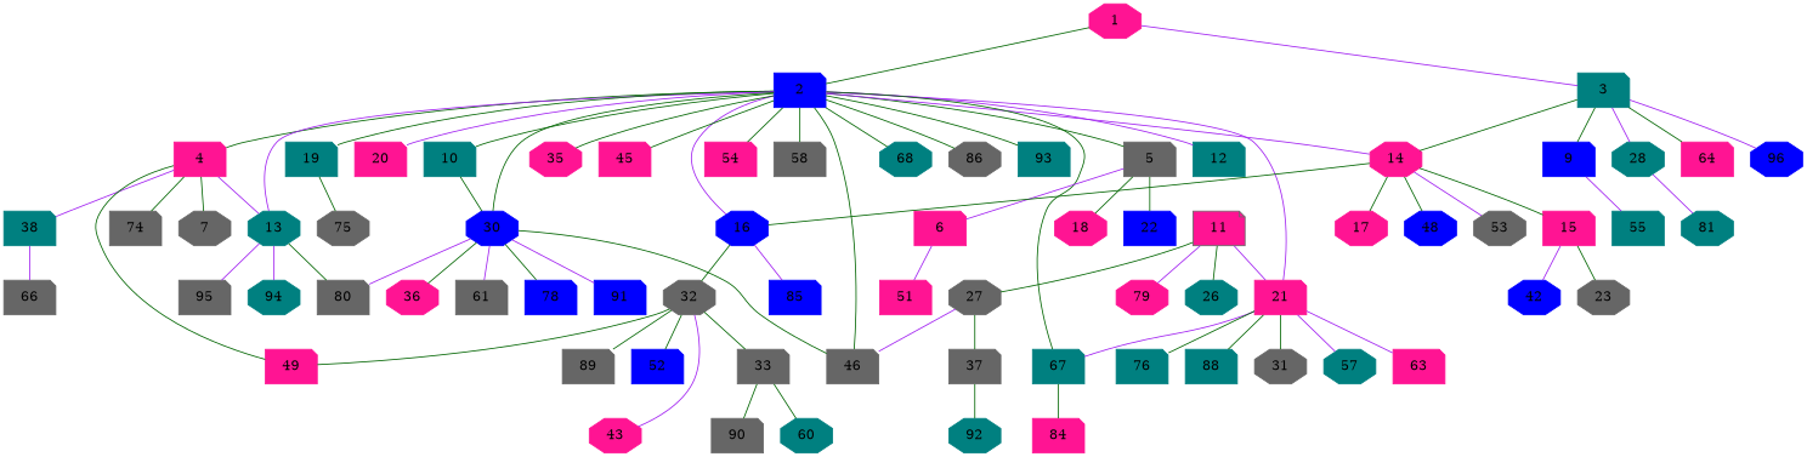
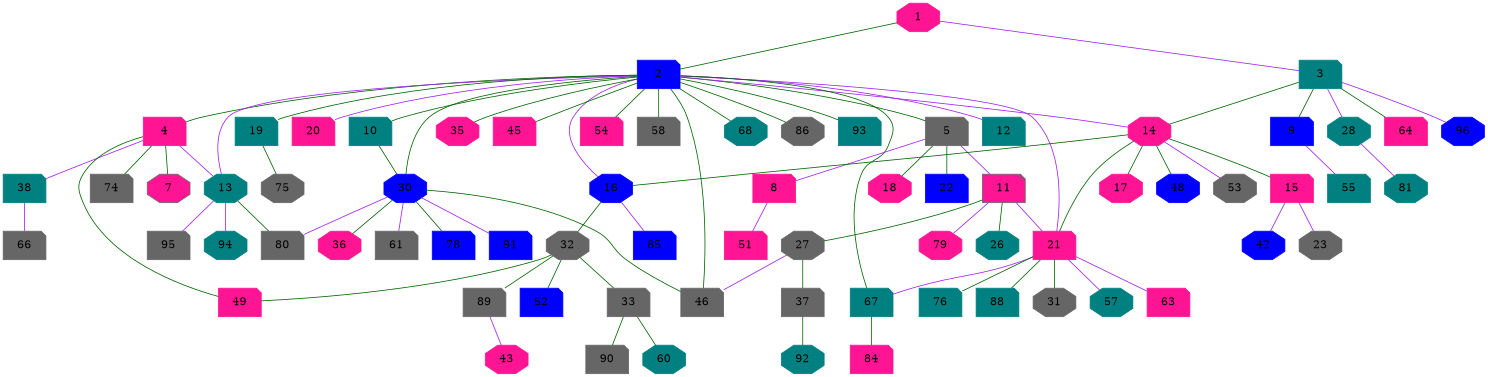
  graph {
    node [color=gray40 shape=note style=filled]
    edge [color=darkgreen]
    1 [color=deeppink shape=octagon super="+44"]
    2 [color=blue super="+75"]
    3 [color=teal super="+56"]
    4 [color=deeppink super="+6"]
    5 [super="+40"]
    10 [color=teal]
    12 [color=teal]
    13 [color=teal shape=octagon super="+70"]
    14 [color=deeppink shape=octagon super="+24"]
    16 [color=blue shape=octagon super="+62"]
    19 [color=teal super="+77"]
    20 [color=deeppink]
    21 [color=deeppink super="+82"]
    30 [color=blue shape=octagon super="+41"]
    35 [color=deeppink shape=octagon]
    45 [color=deeppink]
    46 [super="+59"]
    54 [color=deeppink]
    58
    67 [color=teal]
    68 [color=teal shape=octagon]
    86 [shape=octagon]
    93 [color=teal]
    9 [color=blue super="+34"]
    28 [color=teal shape=octagon]
    64 [color=deeppink]
    96 [color=blue shape=octagon]
-   7 [shape=octagon]
+   7 [shape=octagon fillcolor=deeppink]
    38 [color=teal]
    49 [color=deeppink super="+69"]
    74
-   8 [color=deeppink label=6]
+   8 [color=deeppink]
    11 [fillcolor=deeppink super="+29"]
    18 [color=deeppink shape=octagon]
    22 [color=blue]
    80
    94 [color=teal shape=octagon]
    95
    15 [color=deeppink super="+50"]
    17 [color=deeppink shape=octagon super="+39"]
    48 [color=blue shape=octagon]
    53 [shape=octagon]
    32 [shape=octagon super="+83"]
    85 [color=blue]
    n45 [label=75 shape=octagon]
    31 [shape=octagon]
    57 [color=teal shape=octagon]
    63 [color=deeppink]
    76 [color=teal]
    88 [color=teal]
    36 [color=deeppink shape=octagon super="+65"]
    61
    78 [color=blue super="+97"]
    91 [color=blue]
    84 [color=deeppink]
    55 [color=teal]
    81 [color=teal shape=octagon]
    66
    51 [color=deeppink]
    26 [color=teal shape=octagon]
    27 [shape=octagon super="+71"]
    79 [color=deeppink shape=octagon]
    37 [super="+72"]
    23 [shape=octagon]
    42 [color=blue shape=octagon]
    33 [super="+47"]
    43 [color=deeppink shape=octagon]
    52 [color=blue]
    89
    92 [color=teal shape=octagon]
    60 [color=teal shape=octagon]
    90
    1 -- 2
    1 -- 3 [color=purple]
    2 -- 4
    2 -- 5
    2 -- 10
    2 -- 12 [color=purple]
    2 -- 13 [color=purple]
    2 -- 14 [color=purple]
    2 -- 16 [color=purple]
    2 -- 19
    2 -- 20 [color=purple]
    2 -- 21 [color=purple]
    2 -- 30
    2 -- 35
    2 -- 45
    2 -- 46
    2 -- 54
    2 -- 58
    2 -- 67
    2 -- 68
    2 -- 86
    2 -- 93
    3 -- 14
    3 -- 9
    3 -- 28 [color=purple]
    3 -- 64
    3 -- 96 [color=purple]
    4 -- 13 [color=purple]
    4 -- 7
    4 -- 38 [color=purple]
    4 -- 49
    4 -- 74
    5 -- 8 [color=purple]
+   5 -- 11 [color=purple]
    5 -- 18
    5 -- 22
    10 -- 30
    13 -- 80
    13 -- 94 [color=purple]
    13 -- 95 [color=purple]
    14 -- 16
+   14 -- 21
    14 -- 15
    14 -- 17
    14 -- 48
    14 -- 53 [color=purple]
    16 -- 32
    16 -- 85 [color=purple]
    19 -- n45
    21 -- 67 [color=purple]
    21 -- 31
    21 -- 57 [color=purple]
    21 -- 63 [color=purple]
    21 -- 76
    21 -- 88
    30 -- 46
    30 -- 80 [color=purple]
    30 -- 36
    30 -- 61 [color=purple]
    30 -- 78
    30 -- 91 [color=purple]
    67 -- 84
    9 -- 55 [color=purple]
    28 -- 81 [color=purple]
    38 -- 66 [color=purple]
    8 -- 51 [color=purple]
    11 -- 21 [color=purple]
    11 -- 26
    11 -- 27
    11 -- 79 [color=purple]
-   15 -- 23
+   15 -- 23 [color=purple]
    15 -- 42 [color=purple]
    32 -- 49
    32 -- 33
-   32 -- 43 [color=purple]
+   89 -- 43 [color=purple]
    32 -- 52
    32 -- 89
    27 -- 46 [color=purple]
    27 -- 37
    37 -- 92
    33 -- 60
    33 -- 90
  }
